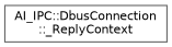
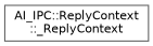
  digraph {
    rankdir=LR
-   n1 [color=gray40 fillcolor=white fontname=Helvetica fontsize=10 height=0.2 label="AI_IPC::DbusConnection\l::_ReplyContext" shape=record style=filled width=0.4]
+   n1 [color=gray40 fillcolor=white fontname=Helvetica fontsize=10 height=0.2 label="AI_IPC::ReplyContext\l::_ReplyContext" shape=record style=filled width=0.4]
  }
